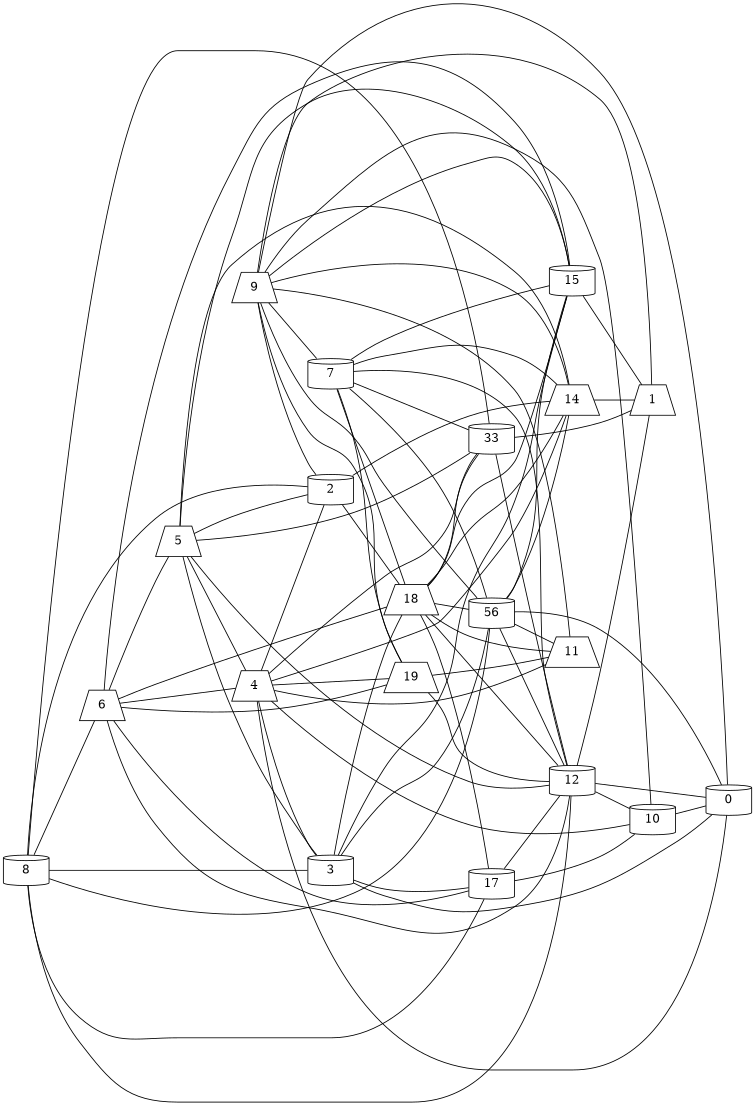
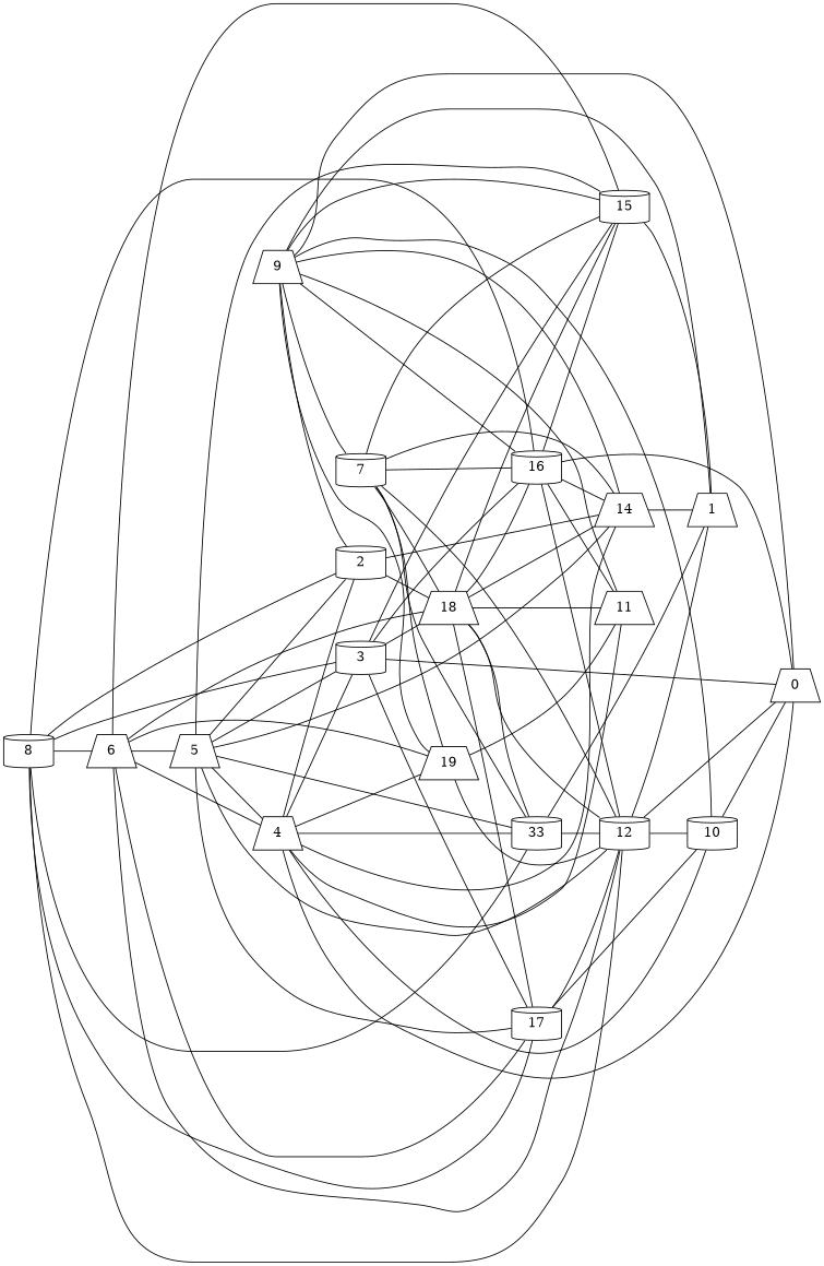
  digraph {
    rankdir=LR
    node [shape=cylinder]
    edge [color=black dir=none]
    12
-   0
+   0 [shape=trapezium]
    10
    1 [shape=trapezium]
    5 [shape=trapezium]
    17
    14 [shape=trapezium]
    15
    2
    4 [shape=trapezium]
    n11 [label=33]
    3
    18 [shape=trapezium]
-   16 [label=56]
+   16
    11 [shape=trapezium]
    8
    6 [shape=trapezium]
    19 [shape=trapezium]
    9 [shape=trapezium]
    7
    subgraph sub_1 {
      12
      0
      10
      1
      5
      17
      14
      15
      2
      4
      n11
      3
      18
      16
      11
      8
      6
      19
      9
      7
    }
    12 -> 0
    12 -> 10
    12 -> 1
    10 -> 0
    5 -> 12
+   5 -> 17
    5 -> 14
    5 -> 15
    5 -> 2
    5 -> 4
    5 -> n11
    5 -> 3
    17 -> 12
    17 -> 10
    14 -> 1
    15 -> 1
    2 -> 14
    2 -> 18
    4 -> 0
    4 -> 10
    4 -> 14
    4 -> 2
    4 -> n11
    4 -> 3
    4 -> 11
    4 -> 19
    n11 -> 12
    n11 -> 1
    3 -> 0
    3 -> 17
    3 -> 15
    3 -> 18
    3 -> 16
    18 -> 12
    18 -> 17
    18 -> 14
    18 -> 15
    18 -> n11
    18 -> 16
    18 -> 11
    16 -> 12
    16 -> 0
    16 -> 14
    16 -> 15
    16 -> 11
    8 -> 12
    8 -> 17
    8 -> 2
    8 -> n11
    8 -> 3
    8 -> 16
    8 -> 6
    6 -> 12
    6 -> 5
    6 -> 17
    6 -> 15
    6 -> 4
    6 -> 18
    6 -> 19
    19 -> 12
    19 -> 11
    9 -> 0
    9 -> 10
    9 -> 1
    9 -> 14
    9 -> 15
    9 -> 2
    9 -> 16
    9 -> 11
    9 -> 19
    9 -> 7
    7 -> 12
    7 -> 14
    7 -> 15
    7 -> n11
    7 -> 18
    7 -> 16
    7 -> 19
  }
